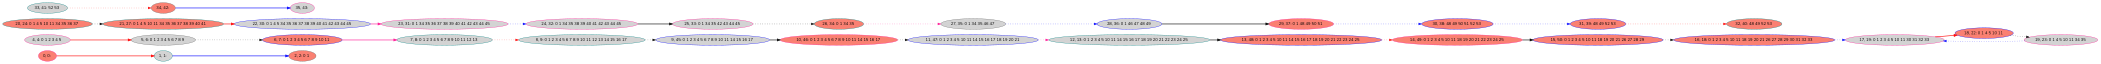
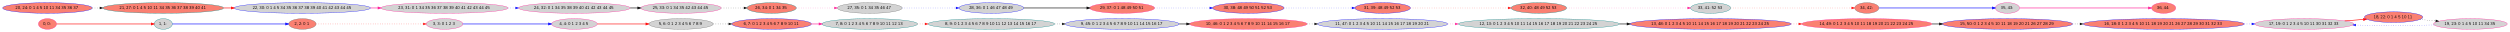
  digraph {
    fontname=Nunito
    rankdir=LR
    node [color=deeppink fillcolor=lightgrey fontname=Nunito style=filled]
    edge [color=black fontname=Nunito style=dotted]
    n1 [fillcolor=salmon label="0, 0: "]
    n2 [color=teal label="1, 1: "]
    n3 [color=gray40 fillcolor=salmon label="2, 2: 0 1 "]
+   n4 [label="3, 3: 0 1 2 3 "]
    n5 [label="4, 4: 0 1 2 3 4 5 "]
    n6 [color=gray40 label="5, 6: 0 1 2 3 4 5 6 7 8 9 "]
    n7 [color=blue fillcolor=salmon label="6, 7: 0 1 2 3 4 5 6 7 8 9 10 11 "]
    n8 [color=teal label="7, 8: 0 1 2 3 4 5 6 7 8 9 10 11 12 13 "]
    n9 [color=teal label="8, 9: 0 1 2 3 4 5 6 7 8 9 10 11 12 13 14 15 16 17 "]
    n10 [color=blue label="9, 45: 0 1 2 3 4 5 6 7 8 9 10 11 14 15 16 17 "]
    n11 [fillcolor=salmon label="10, 46: 0 1 2 3 4 5 6 7 8 9 10 11 14 15 16 17 "]
    n12 [color=blue label="11, 47: 0 1 2 3 4 5 10 11 14 15 16 17 18 19 20 21 "]
    n13 [color=teal label="12, 13: 0 1 2 3 4 5 10 11 14 15 16 17 18 19 20 21 22 23 24 25 "]
    n14 [color=blue fillcolor=salmon label="13, 48: 0 1 2 3 4 5 10 11 14 15 16 17 18 19 20 21 22 23 24 25 "]
    n15 [fillcolor=salmon label="14, 49: 0 1 2 3 4 5 10 11 18 19 20 21 22 23 24 25 "]
    n16 [color=blue fillcolor=salmon label="15, 50: 0 1 2 3 4 5 10 11 18 19 20 21 26 27 28 29 "]
    n17 [color=blue fillcolor=salmon label="16, 18: 0 1 2 3 4 5 10 11 18 19 20 21 26 27 28 29 30 31 32 33 "]
    n18 [label="17, 19: 0 1 2 3 4 5 10 11 30 31 32 33 "]
    n19 [color=blue fillcolor=salmon label="18, 22: 0 1 4 5 10 11 "]
    n20 [label="19, 23: 0 1 4 5 10 11 34 35 "]
-   n21 [color=teal fillcolor=salmon label="20, 24: 0 1 4 5 10 11 34 35 36 37 "]
+   n21 [color=blue fillcolor=salmon label="20, 24: 0 1 4 5 10 11 34 35 36 37 "]
    n22 [color=teal fillcolor=salmon label="21, 27: 0 1 4 5 10 11 34 35 36 37 38 39 40 41 "]
    n23 [color=blue label="22, 30: 0 1 4 5 34 35 36 37 38 39 40 41 42 43 44 45 "]
    n24 [label="23, 31: 0 1 34 35 36 37 38 39 40 41 42 43 44 45 "]
    n25 [label="24, 32: 0 1 34 35 38 39 40 41 42 43 44 45 "]
    n26 [label="25, 33: 0 1 34 35 42 43 44 45 "]
    n27 [color=teal fillcolor=salmon label="26, 34: 0 1 34 35 "]
    n28 [color=gray40 label="27, 35: 0 1 34 35 46 47 "]
    n29 [color=blue label="28, 36: 0 1 46 47 48 49 "]
    n30 [fillcolor=salmon label="29, 37: 0 1 48 49 50 51 "]
    n31 [color=blue fillcolor=salmon label="30, 38: 48 49 50 51 52 53 "]
    n32 [color=blue fillcolor=salmon label="31, 39: 48 49 52 53 "]
    n33 [color=teal fillcolor=salmon label="32, 40: 48 49 52 53 "]
    n34 [color=teal label="33, 41: 52 53 "]
    n35 [color=gray40 fillcolor=salmon label="34, 42: "]
    n36 [label="35, 43: "]
+   n37 [fillcolor=salmon label="36, 44: "]
    n1 -> n2 [color=red style=bold]
    n2 -> n3 [color=blue style=bold]
+   n3 -> n4 [color=red]
+   n4 -> n5 [color=blue style=bold]
    n5 -> n6 [color=red style=bold]
    n6 -> n7
    n7 -> n8 [color=deeppink style=bold]
    n8 -> n9 [color=red]
    n9 -> n10
    n10 -> n11 [style=bold]
    n11 -> n12
    n12 -> n13 [color=deeppink]
    n13 -> n14 [style=bold]
    n14 -> n15 [color=red]
    n15 -> n16 [style=bold]
    n16 -> n17
    n17 -> n18 [color=blue]
    n18 -> n19 [color=red style=bold]
    n19 -> n20
    n20 -> n18 [color=blue]
    n21 -> n22
    n22 -> n23 [color=red style=bold]
    n23 -> n24 [color=deeppink style=bold]
    n24 -> n25 [color=blue]
    n25 -> n26 [style=bold]
    n26 -> n27
    n27 -> n28 [color=deeppink]
    n28 -> n29 [color=blue]
    n29 -> n30 [style=bold]
    n30 -> n31 [color=blue]
    n31 -> n32 [color=blue]
    n32 -> n33 [color=red]
+   n33 -> n34 [color=deeppink]
    n34 -> n35 [color=red]
    n35 -> n36 [color=blue style=bold]
+   n36 -> n37 [color=deeppink style=bold]
  }
